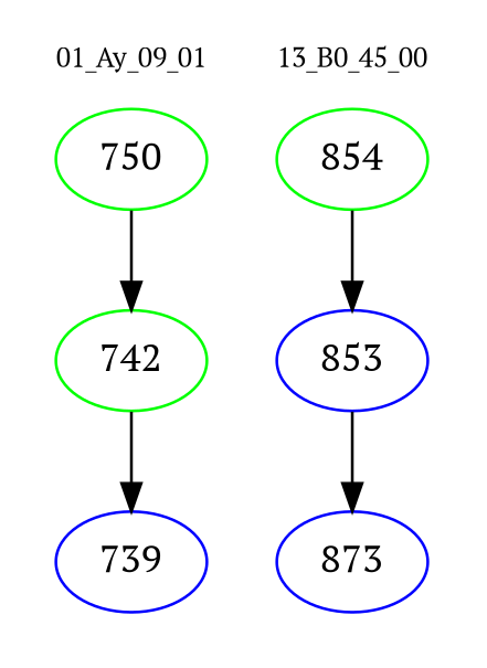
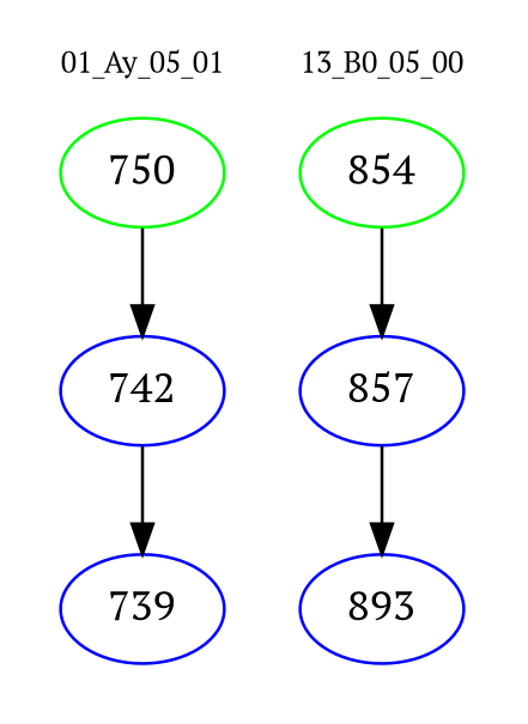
  digraph {
    fontname="PT Serif"
    node [color=blue fontname="PT Serif"]
    edge [color=black fontname="PT Serif"]
    n1 [color=green label=750]
-   n2 [color=green label=742]
+   n2 [label=742]
    n3 [label=739]
    n4 [color=green label=854]
-   n5 [label=853]
-   n6 [label=873]
+   n5 [label=857]
+   n6 [label=893]
    subgraph cluster_1 {
      color=white
      fontsize=10
-     label="01_Ay_09_01"
+     label="01_Ay_05_01"
      n1
      n2
      n3
    }
    subgraph cluster_2 {
      color=white
      fontsize=10
-     label="13_B0_45_00"
+     label="13_B0_05_00"
      n4
      n5
      n6
    }
    n1 -> n2
    n2 -> n3
    n4 -> n5
    n5 -> n6
  }
